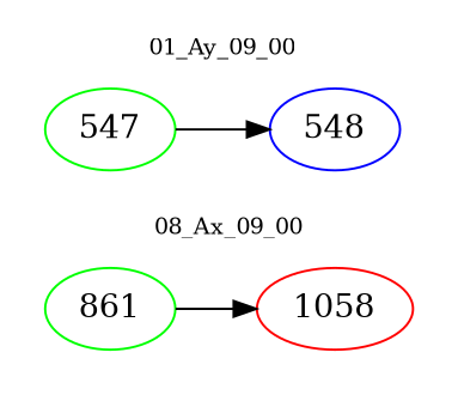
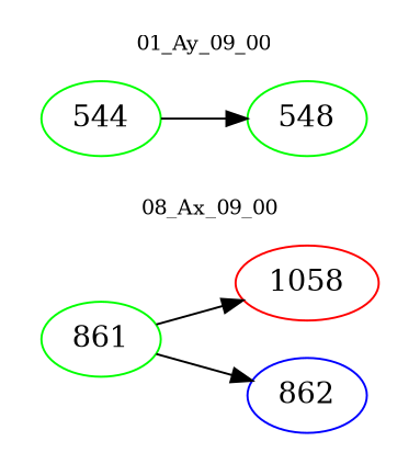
  digraph {
    rankdir=LR
    node [color=green]
    edge [color=black]
    n1 [label=861]
+   n2 [color=blue label=862]
    n3 [color=red label=1058]
-   n4 [label=547]
-   n5 [color=blue label=548]
+   n4 [label=544]
+   n5 [label=548]
    subgraph cluster_1 {
      color=white
      fontsize=10
      label="08_Ax_09_00"
      n1
+     n2
      n3
    }
    subgraph cluster_2 {
      color=white
      fontsize=10
      label="01_Ay_09_00"
      n4
      n5
    }
+   n1 -> n2
    n1 -> n3
    n4 -> n5
  }
